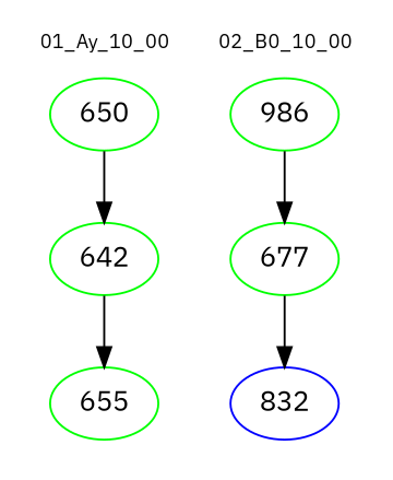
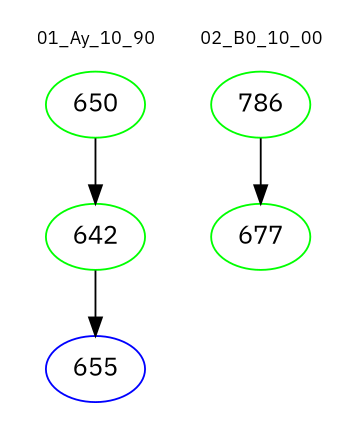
  digraph {
    fontname="IBM Plex Sans"
    node [color=green fontname="IBM Plex Sans"]
    edge [color=black fontname="IBM Plex Sans"]
    n1 [label=650]
    n2 [label=642]
-   n3 [label=655]
-   n4 [label=986]
+   n3 [color=blue label=655]
+   n4 [label=786]
    n5 [label=677]
-   n6 [color=blue label=832]
    subgraph cluster_1 {
      color=white
      fontsize=10
-     label="01_Ay_10_00"
+     label="01_Ay_10_90"
      n1
      n2
      n3
    }
    subgraph cluster_2 {
      color=white
      fontsize=10
      label="02_B0_10_00"
      n4
      n5
-     n6
    }
    n1 -> n2
    n2 -> n3
    n4 -> n5
-   n5 -> n6
  }
